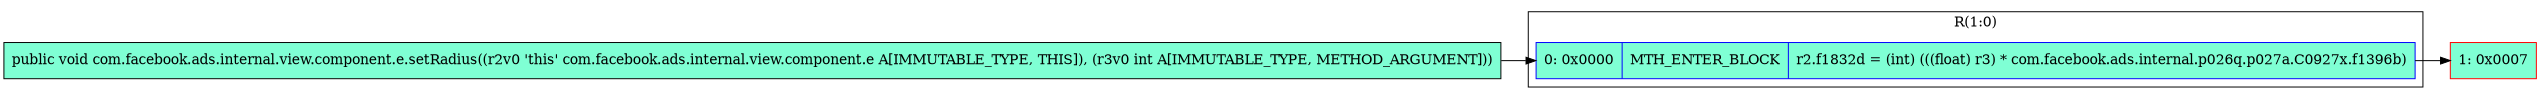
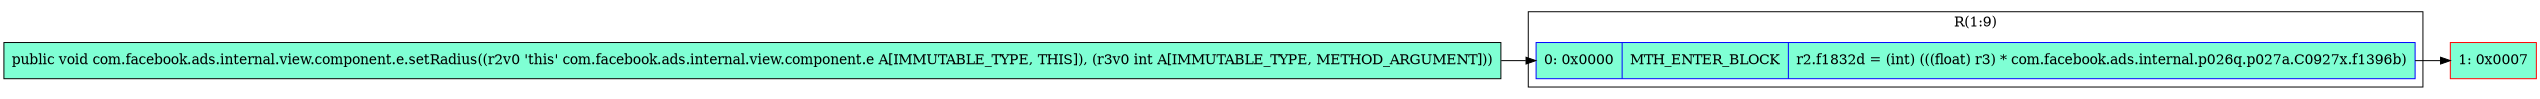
  digraph {
    rankdir=LR
    node [shape=record style=filled fillcolor=aquamarine]
    n1 [color=blue label="{0\:\ 0x0000|MTH_ENTER_BLOCK\l|r2.f1832d = (int) (((float) r3) * com.facebook.ads.internal.p026q.p027a.C0927x.f1396b)\l}"]
    n2 [color=red label="{1\:\ 0x0007}"]
    n3 [label="{public void com.facebook.ads.internal.view.component.e.setRadius((r2v0 'this' com.facebook.ads.internal.view.component.e A[IMMUTABLE_TYPE, THIS]), (r3v0 int A[IMMUTABLE_TYPE, METHOD_ARGUMENT])) }"]
    subgraph cluster_1 {
-     label="R(1:0)"
+     label="R(1:9)"
      n1
    }
    n1 -> n2
    n3 -> n1
  }
